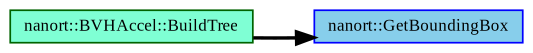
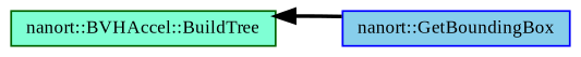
  digraph {
    rankdir=RL
    fontname="Liberation Serif"
    node [fontname="Liberation Serif" fontsize=10 shape=box style=filled]
    n1 [color=blue fillcolor=skyblue fontcolor=black height=0.2 label="nanort::GetBoundingBox" width=0.4]
    n2 [color=darkgreen fillcolor=aquamarine height=0.2 label="nanort::BVHAccel::BuildTree" width=0.4]
-   n1 -> n2 [color=black dir=back fontname="Liberation Serif" fontsize=10 labelfontname=Helvetica labelfontsize=10 style=bold]
+   n2 -> n1 [color=black dir=back fontname="Liberation Serif" fontsize=10 labelfontname=Helvetica labelfontsize=10 style=bold]
  }
